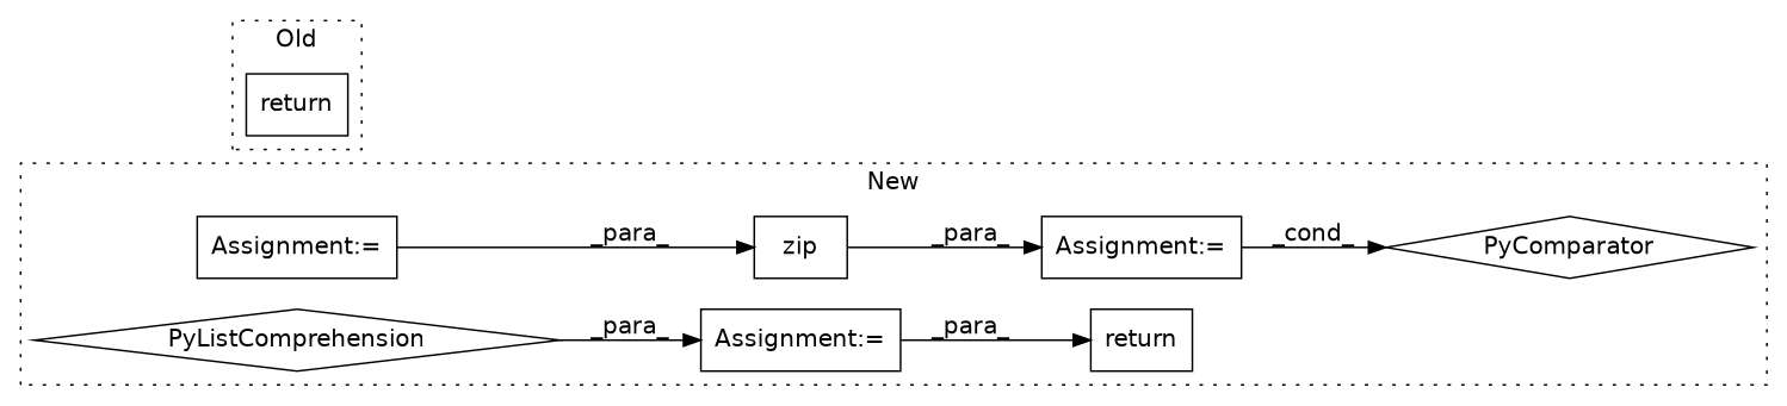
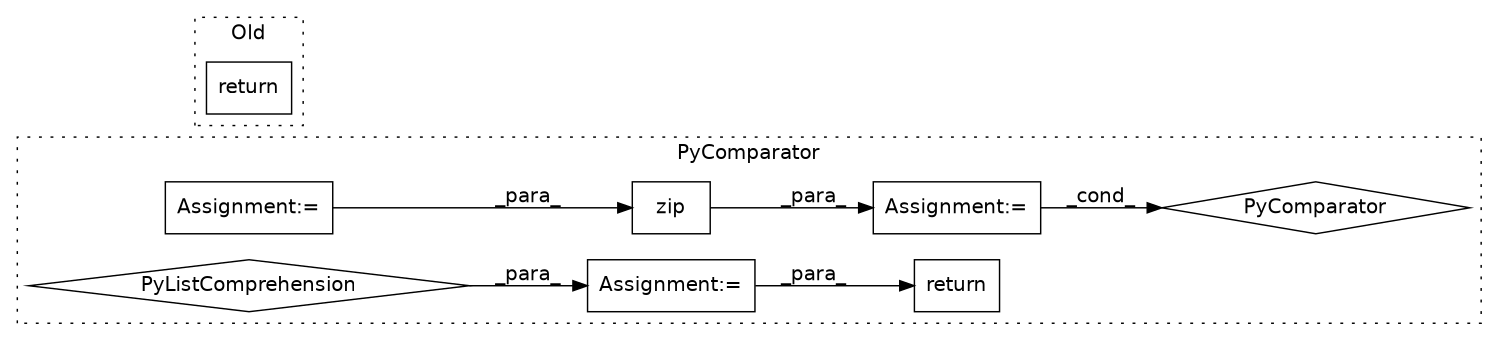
  digraph {
    fontname="DejaVu Sans"
    rankdir=LR
    node [a=7 fontname="DejaVu Sans" l=115 s=804 shape=box]
    edge [fontname="DejaVu Sans"]
    n1 [a=32 l="4,1" label=zip s="818,909"]
    n2 [label="Assignment:="]
    n3 [l=4 label="Assignment:=" s=637]
    n4 [a=113 label=PyComparator shape=diamond]
    n5 [a=41 l=7 label=return s=960]
    n6 [a=109 l=226 label=PyListComprehension s=701 shape=diamond]
    n7 [l=12 label="Assignment:=" s=689]
    n8 [a=41 l=7 label=return s=756]
    subgraph cluster_1 {
-     label=New
+     label=PyComparator
      style=dotted
      n1
      n2
      n3
      n4
      n5
      n6
      n7
    }
    subgraph cluster_2 {
      label=Old
      style=dotted
      n8
    }
    n1 -> n2 [label=_para_]
    n2 -> n4 [label=_cond_]
    n3 -> n1 [label=_para_]
    n6 -> n7 [label=_para_]
    n7 -> n5 [label=_para_]
  }
